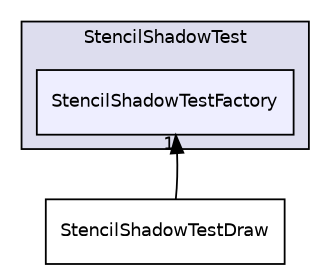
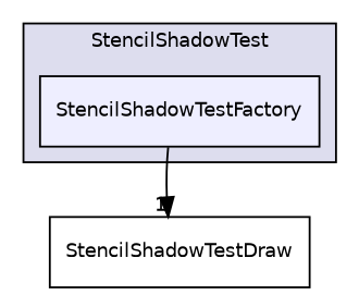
  digraph {
    compound=true
    node [fontname=Helvetica fontsize=10 shape=box]
    n1 [fillcolor="#eeeeff" label=StencilShadowTestFactory pencolor=black style=filled]
    n2 [label=StencilShadowTestDraw]
    subgraph cluster_1 {
      bgcolor="#ddddee"
      fontname=Helvetica
      fontsize=10
      label=StencilShadowTest
      pencolor=black
      n1
    }
-   n2 -> n1 [headlabel=1 labeldistance=1.5 labelfontname=Helvetica labelfontsize=10]
+   n1 -> n2 [headlabel=1 labeldistance=1.5 labelfontname=Helvetica labelfontsize=10]
  }
